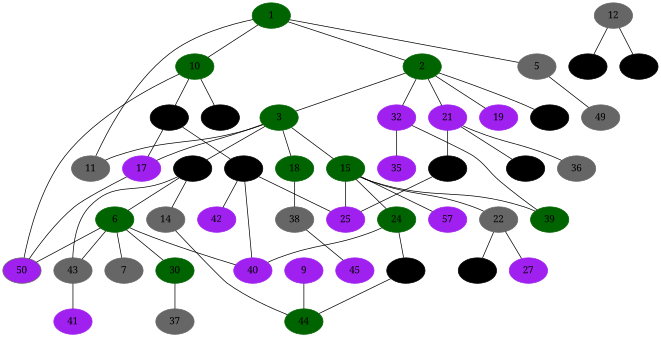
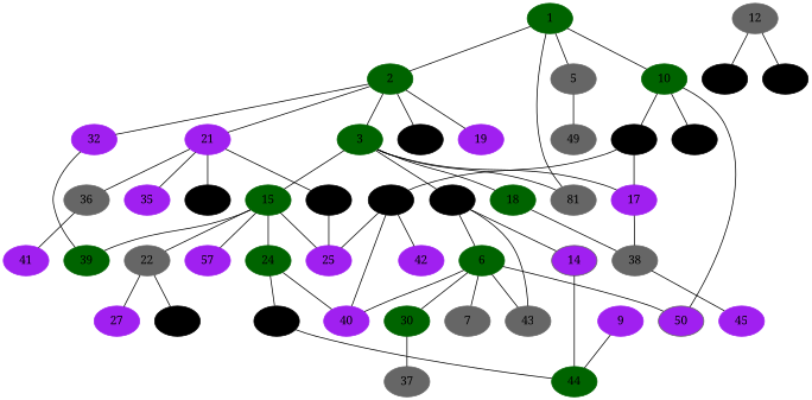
  graph {
    fontname="Noto Serif"
    node [color=purple fontname="Noto Serif" style=filled]
    edge [fontname="Noto Serif"]
    1 [color=darkgreen]
    2 [color=darkgreen]
    5 [color=gray40]
    10 [color=darkgreen]
-   11 [color=gray40]
+   11 [color=gray40 label=81]
    3 [color=darkgreen]
    19
    21
    28 [color=black]
    32
    49 [color=gray40]
    50 [color=gray40 fillcolor=purple]
    16 [color=black]
    48 [color=black]
    4 [color=black]
    15 [color=darkgreen]
    17
    18 [color=darkgreen]
    46 [color=black]
    23 [color=black]
    36 [color=gray40]
    39 [color=darkgreen]
    35
    6 [color=darkgreen]
-   14 [color=gray40]
+   14 [color=gray40 fillcolor=purple]
    43 [color=gray40]
    22 [color=gray40]
    24 [color=darkgreen]
    25
    n30 [label=57]
    38 [color=gray40]
    7 [color=gray40]
    30 [color=darkgreen]
    40
    44 [color=darkgreen]
    37 [color=gray40]
    9
    26 [color=black]
    12 [color=gray40]
    29 [color=black]
    20 [color=black]
    27
    33 [color=black]
    34 [color=black]
    42
    45
    41
    1 -- 2
    1 -- 5
    1 -- 10
    1 -- 11
    2 -- 3
    2 -- 19
    2 -- 21
    2 -- 28
    2 -- 32
    5 -- 49
    10 -- 50
    10 -- 16
    10 -- 48
    3 -- 11
    3 -- 4
    3 -- 15
    3 -- 17
    3 -- 18
    21 -- 46
    21 -- 23
    21 -- 36
    32 -- 39
-   32 -- 35
+   21 -- 35
    16 -- 17
    16 -- 20
    4 -- 6
    4 -- 14
    4 -- 43
    15 -- 39
    15 -- 22
    15 -- 24
    15 -- 25
    15 -- n30
-   17 -- 50
+   17 -- 38
    18 -- 38
    23 -- 25
-   43 -- 41
+   36 -- 41
    6 -- 50
    6 -- 43
    6 -- 7
    6 -- 30
    6 -- 40
    14 -- 44
    22 -- 27
    22 -- 33
    24 -- 40
    24 -- 34
    38 -- 45
    30 -- 37
    9 -- 44
    12 -- 26
    12 -- 29
    20 -- 25
    20 -- 40
    20 -- 42
    34 -- 44
  }
